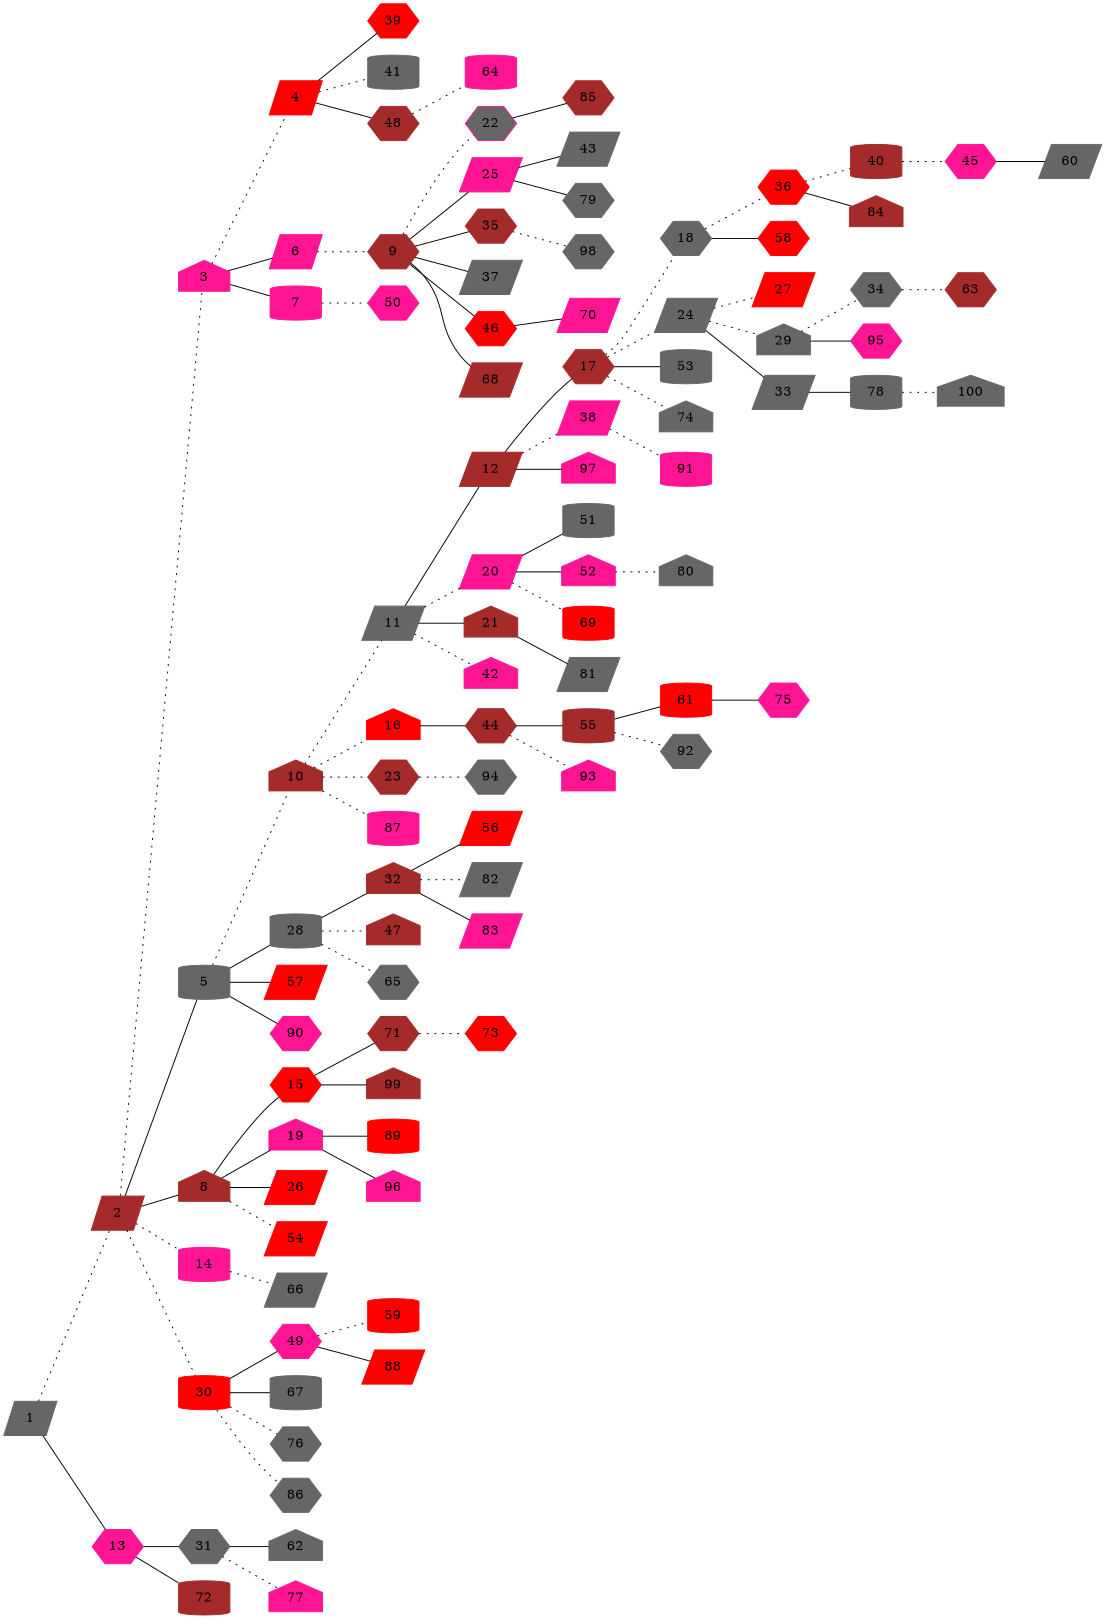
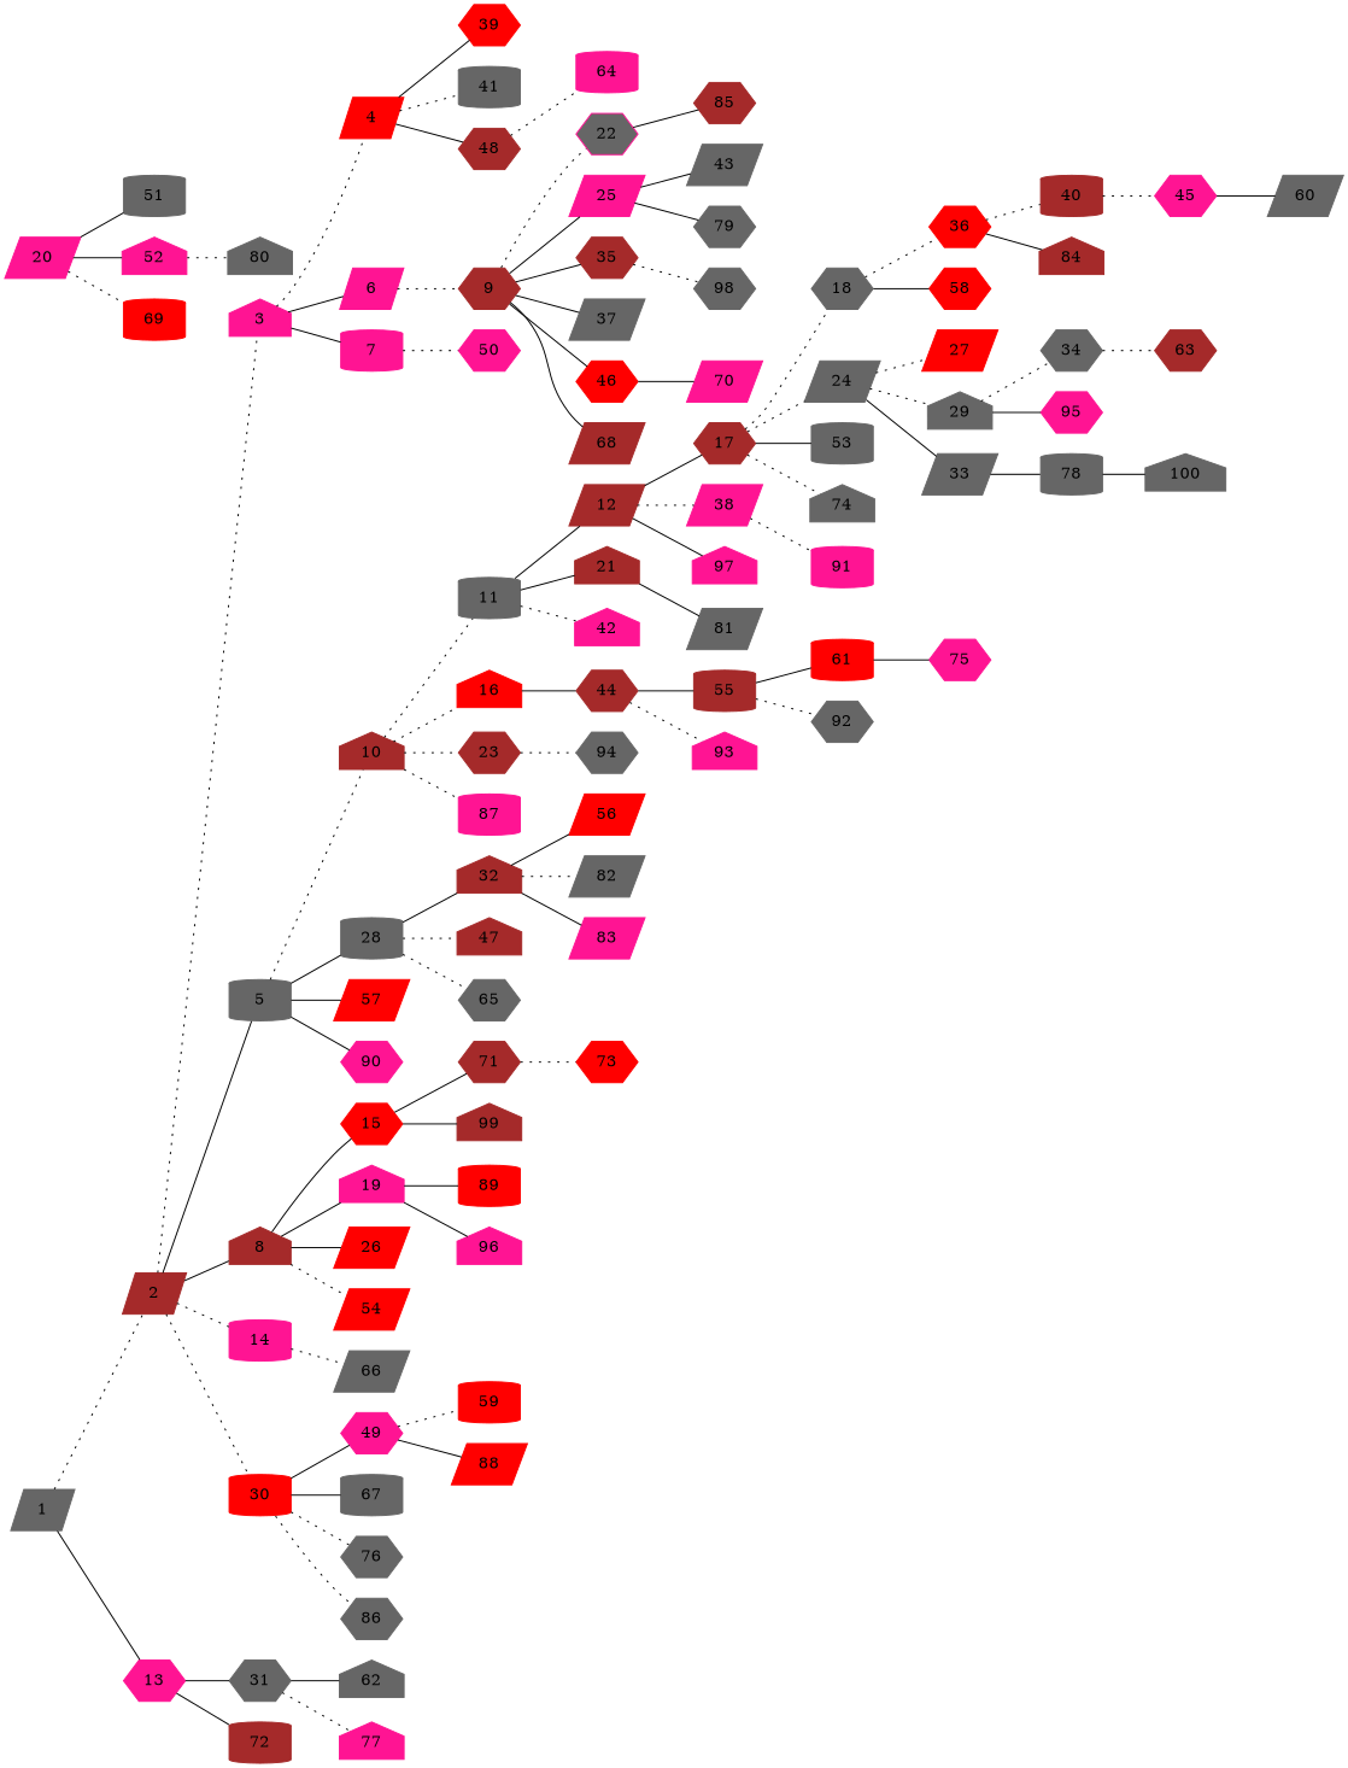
  graph {
    rankdir=LR
    node [color=gray40 shape=hexagon style=filled]
    edge [style=solid]
    1 [shape=parallelogram]
    2 [color=brown shape=parallelogram]
    13 [color=deeppink]
    3 [color=deeppink shape=house]
    5 [shape=cylinder]
    8 [color=brown shape=house]
    14 [color=deeppink shape=cylinder]
    30 [color=red shape=cylinder]
    31
    72 [color=brown shape=cylinder]
    4 [color=red shape=parallelogram]
    6 [color=deeppink shape=parallelogram]
    7 [color=deeppink shape=cylinder]
    10 [color=brown shape=house]
    28 [shape=cylinder]
    57 [color=red shape=parallelogram]
    90 [color=deeppink]
    15 [color=red]
    19 [color=deeppink shape=house]
    26 [color=red shape=parallelogram]
    54 [color=red shape=parallelogram]
    66 [shape=parallelogram]
    49 [color=deeppink]
    67 [shape=cylinder]
    76
    86
    39 [color=red]
    41 [shape=cylinder]
    48 [color=brown]
    9 [color=brown]
    50 [color=deeppink]
    64 [color=deeppink shape=cylinder]
-   11 [shape=parallelogram]
+   11 [shape=cylinder]
    16 [color=red shape=house]
    23 [color=brown]
    87 [color=deeppink shape=cylinder]
    32 [color=brown shape=house]
    47 [color=brown shape=house]
    65
    22 [color=deeppink fillcolor=gray40]
    25 [color=deeppink shape=parallelogram]
    35 [color=brown]
    37 [shape=parallelogram]
    46 [color=red]
    68 [color=brown shape=parallelogram]
    71 [color=brown]
    99 [color=brown shape=house]
    89 [color=red shape=cylinder]
    96 [color=deeppink shape=house]
    85 [color=brown]
    43 [shape=parallelogram]
    79
    98
    70 [color=deeppink shape=parallelogram]
    12 [color=brown shape=parallelogram]
    20 [color=deeppink shape=parallelogram]
    21 [color=brown shape=house]
    42 [color=deeppink shape=house]
    44 [color=brown]
    94
    17 [color=brown]
    38 [color=deeppink shape=parallelogram]
    97 [color=deeppink shape=house]
    51 [shape=cylinder]
    52 [color=deeppink shape=house]
    69 [color=red shape=cylinder]
    81 [shape=parallelogram]
    18
    24 [shape=parallelogram]
    53 [shape=cylinder]
    74 [shape=house]
    91 [color=deeppink shape=cylinder]
    62 [shape=house]
    77 [color=deeppink shape=house]
    73 [color=red]
    55 [color=brown shape=cylinder]
    93 [color=deeppink shape=house]
    36 [color=red]
    58 [color=red]
    27 [color=red shape=parallelogram]
    29 [shape=house]
    33 [shape=parallelogram]
    40 [color=brown shape=cylinder]
    84 [color=brown shape=house]
    80 [shape=house]
    34
    95 [color=deeppink]
    78 [shape=cylinder]
    56 [color=red shape=parallelogram]
    82 [shape=parallelogram]
    83 [color=deeppink shape=parallelogram]
    63 [color=brown]
    59 [color=red shape=cylinder]
    88 [color=red shape=parallelogram]
    100 [shape=house]
    45 [color=deeppink]
    60 [shape=parallelogram]
    61 [color=red shape=cylinder]
    92
    75 [color=deeppink]
    1 -- 2 [style=dotted]
    1 -- 13
    2 -- 3 [style=dotted]
    2 -- 5
    2 -- 8
    2 -- 14 [style=dotted]
    2 -- 30 [style=dotted]
    13 -- 31
    13 -- 72
    3 -- 4 [style=dotted]
    3 -- 6
    3 -- 7
    5 -- 10 [style=dotted]
    5 -- 28
    5 -- 57
    5 -- 90
    8 -- 15
    8 -- 19
    8 -- 26
    8 -- 54 [style=dotted]
    14 -- 66 [style=dotted]
    30 -- 49
    30 -- 67
    30 -- 76 [style=dotted]
    30 -- 86 [style=dotted]
    31 -- 62
    31 -- 77 [style=dotted]
    4 -- 39
    4 -- 41 [style=dotted]
    4 -- 48
    6 -- 9 [style=dotted]
    7 -- 50 [style=dotted]
    10 -- 11 [style=dotted]
    10 -- 16 [style=dotted]
    10 -- 23 [style=dotted]
    10 -- 87 [style=dotted]
    28 -- 32
    28 -- 47 [style=dotted]
    28 -- 65 [style=dotted]
    15 -- 71
    15 -- 99
    19 -- 89
    19 -- 96
    49 -- 59 [style=dotted]
    49 -- 88
    48 -- 64 [style=dotted]
    9 -- 22 [style=dotted]
    9 -- 25
    9 -- 35
    9 -- 37
    9 -- 46
    9 -- 68
    11 -- 12
-   11 -- 20 [style=dotted]
    11 -- 21
    11 -- 42 [style=dotted]
    16 -- 44
    23 -- 94 [style=dotted]
    32 -- 56
    32 -- 82 [style=dotted]
    32 -- 83
    22 -- 85
    25 -- 43
    25 -- 79
    35 -- 98 [style=dotted]
    46 -- 70
    71 -- 73 [style=dotted]
    12 -- 17
    12 -- 38 [style=dotted]
    12 -- 97
    20 -- 51
    20 -- 52
    20 -- 69 [style=dotted]
    21 -- 81
    44 -- 55
    44 -- 93 [style=dotted]
    17 -- 18 [style=dotted]
    17 -- 24 [style=dotted]
    17 -- 53
    17 -- 74 [style=dotted]
    38 -- 91 [style=dotted]
    52 -- 80 [style=dotted]
    18 -- 36 [style=dotted]
    18 -- 58
    24 -- 27 [style=dotted]
    24 -- 29 [style=dotted]
    24 -- 33
    55 -- 61
    55 -- 92 [style=dotted]
    36 -- 40 [style=dotted]
    36 -- 84
    29 -- 34 [style=dotted]
    29 -- 95
    33 -- 78
    40 -- 45 [style=dotted]
    34 -- 63 [style=dotted]
-   78 -- 100 [style=dotted]
+   78 -- 100
    45 -- 60
    61 -- 75
  }
